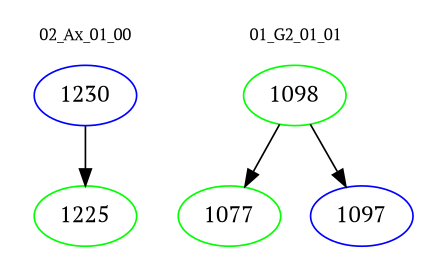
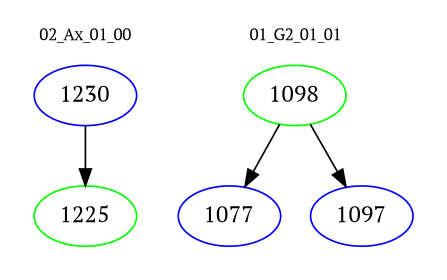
  digraph {
    fontname="PT Serif"
    node [color=green fontname="PT Serif"]
    edge [color=black fontname="PT Serif"]
    n1 [color=blue label=1230]
    n2 [label=1225]
    n3 [label=1098]
-   n4 [label=1077]
+   n4 [color=blue label=1077]
    n5 [color=blue label=1097]
    subgraph cluster_1 {
      color=white
      fontsize=10
      label="02_Ax_01_00"
      n1
      n2
    }
    subgraph cluster_2 {
      color=white
      fontsize=10
      label="01_G2_01_01"
      n3
      n4
      n5
    }
    n1 -> n2
    n3 -> n4
    n3 -> n5
  }
